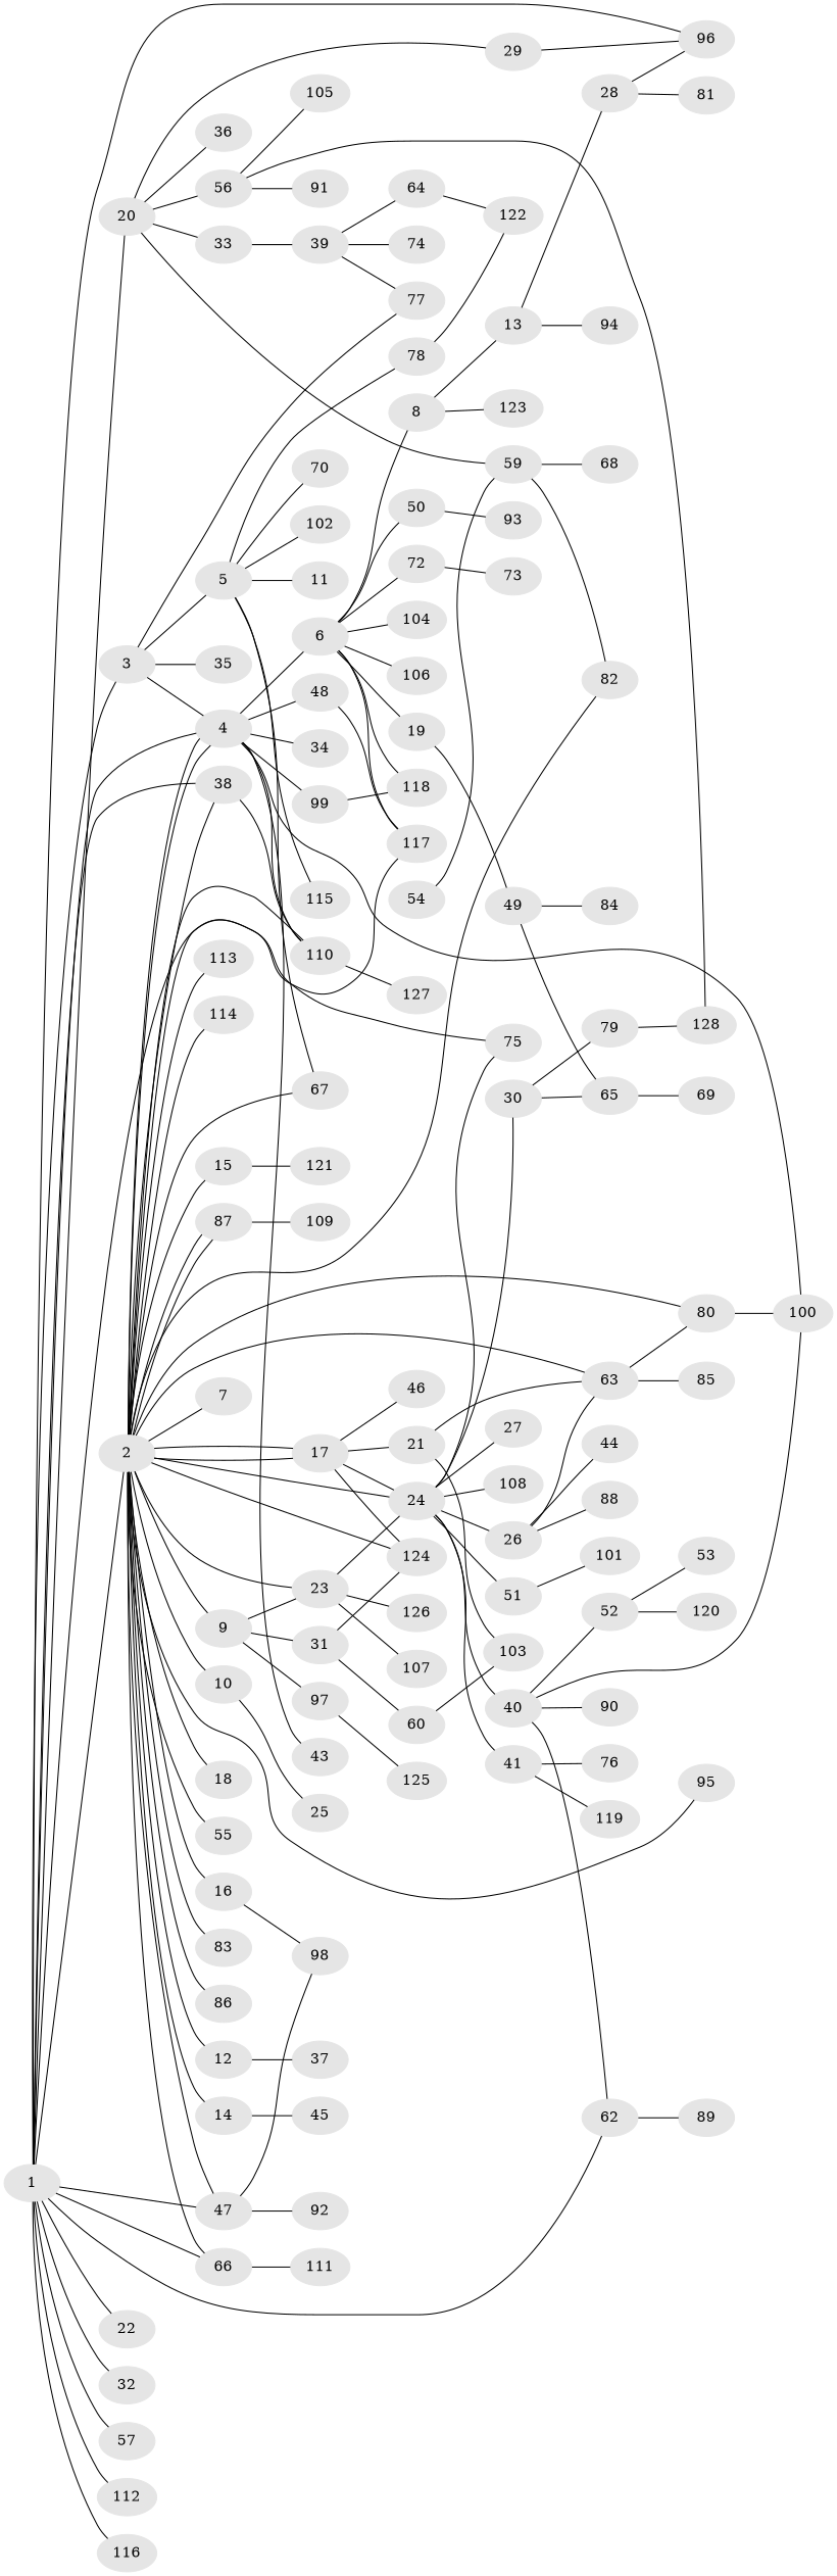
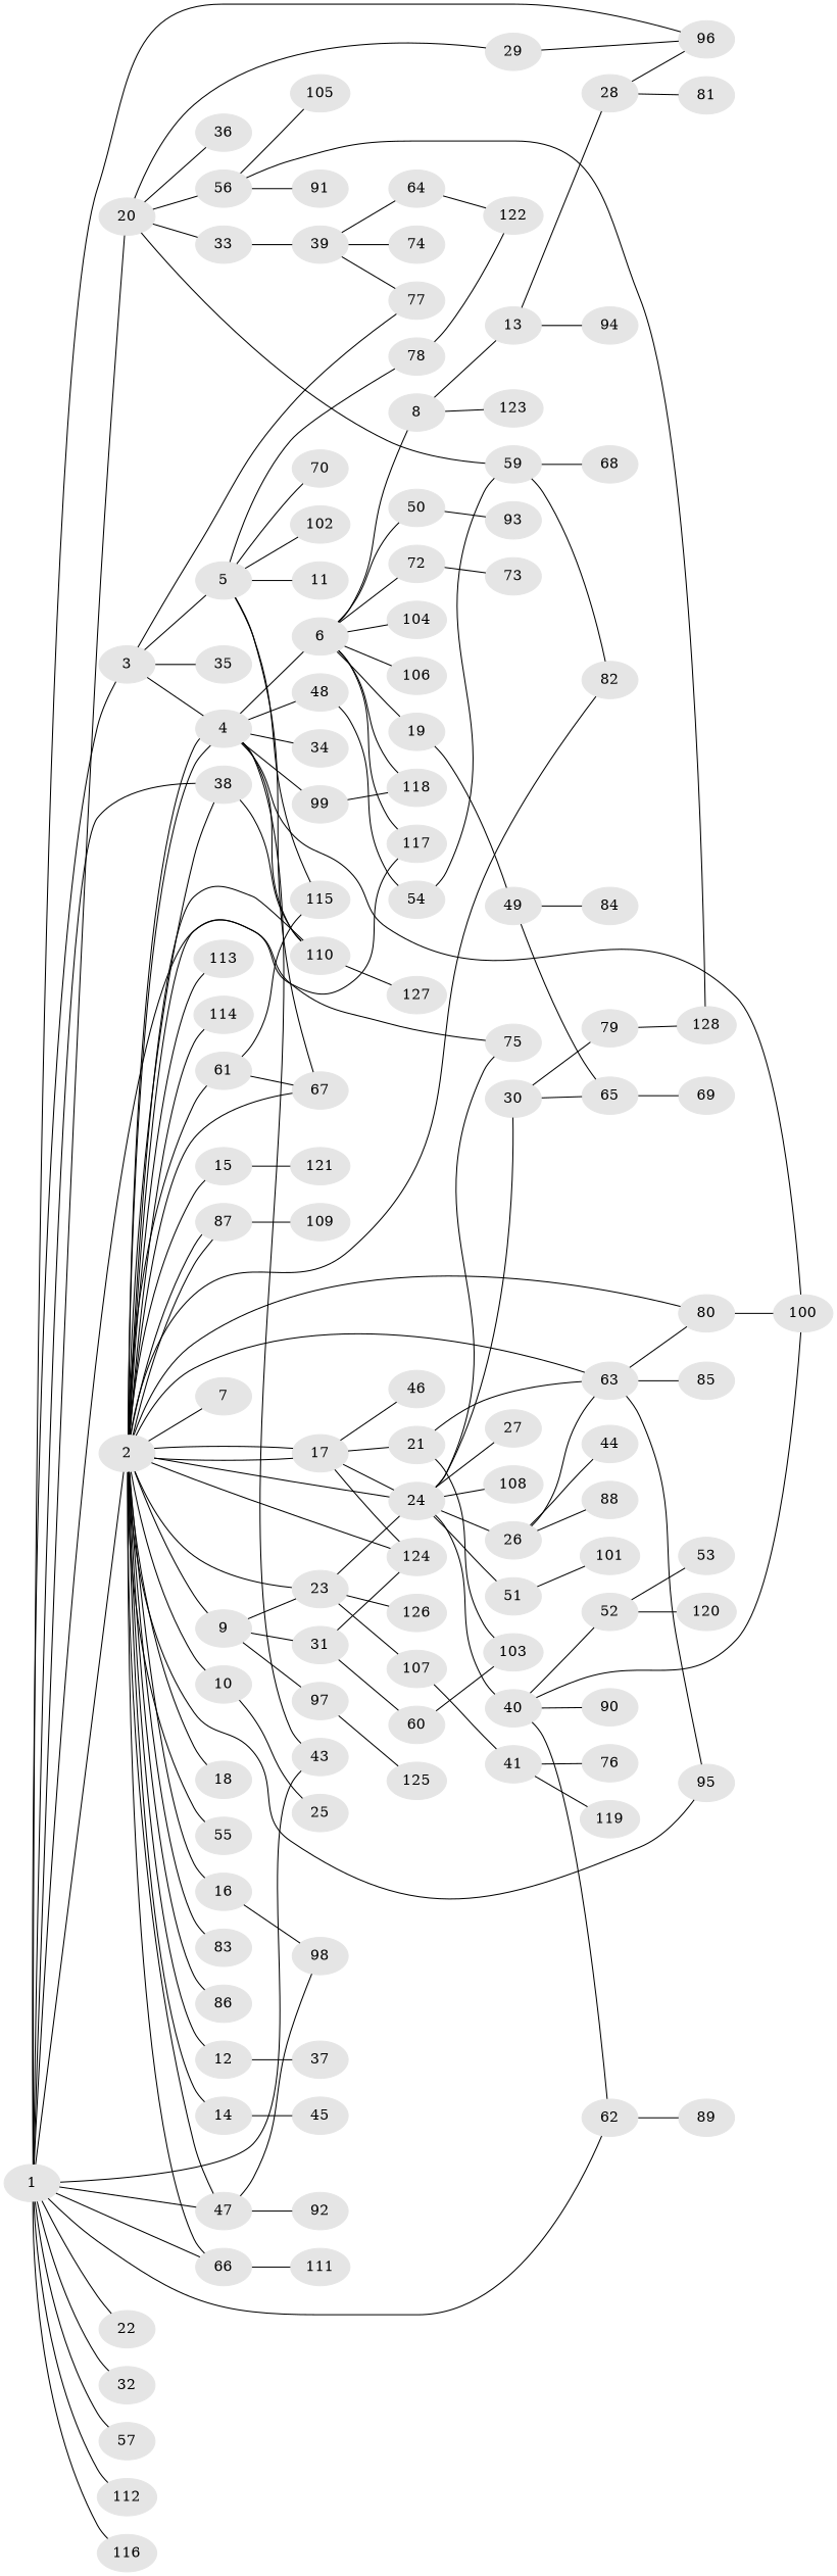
  graph {
    rankdir=LR
    node [color=gray90 style=filled]
    1
    2
    3
    4
    20
    22
    32
    38
    47
    57
    62
    66
    75
    96
    112
    116
    7
    9
    10
    12
    14
    15
    16
    17
    18
    23
    24
    55
+   61
    63
    67
    80
    82
    83
    86
    87
    95
    110
    113
    114
    117
    124
    5
    35
    77
    6
    34
    43
    48
    99
    100
    29
    33
    36
    56
    59
    98
    92
    89
    111
    31
    97
    25
    37
    45
    121
    21
    46
    107
    126
    26
    27
    30
    40
    41
    51
    108
    115
    85
    109
    127
    11
    70
    78
    102
    8
    19
    50
    72
    104
    106
    118
    54
    122
    13
    123
    49
    93
    73
    28
    94
    60
    125
    81
    103
    65
    84
    39
    91
    105
    128
    68
    44
    88
    79
    52
    90
    76
    119
    101
    69
    64
    74
    53
    120
    1 -- 2
    1 -- 3
-   1 -- 4
+   1 -- 43
    1 -- 20
    1 -- 22
    1 -- 32
    1 -- 38
    1 -- 47
    1 -- 57
    1 -- 62
    1 -- 66
    1 -- 75
    1 -- 96
    1 -- 112
    1 -- 116
    2 -- 4
    2 -- 4
    2 -- 38
    2 -- 47
    2 -- 66
    2 -- 7
    2 -- 9
    2 -- 10
    2 -- 12
    2 -- 14
    2 -- 15
    2 -- 16
    2 -- 17
    2 -- 17
    2 -- 18
    2 -- 23
    2 -- 24
    2 -- 55
+   2 -- 61
    2 -- 63
    2 -- 67
    2 -- 80
    2 -- 82
    2 -- 83
    2 -- 86
    2 -- 87
    2 -- 87
    2 -- 95
    2 -- 110
    2 -- 113
    2 -- 114
    2 -- 117
    2 -- 124
    3 -- 4
    3 -- 5
    3 -- 35
    3 -- 77
    4 -- 110
    4 -- 6
    4 -- 34
    4 -- 43
    4 -- 48
    4 -- 99
    4 -- 100
    20 -- 29
    20 -- 33
    20 -- 36
    20 -- 56
    20 -- 59
    38 -- 110
    47 -- 98
    47 -- 92
    62 -- 89
    66 -- 111
    9 -- 23
    9 -- 31
    9 -- 97
    10 -- 25
    12 -- 37
    14 -- 45
    15 -- 121
    16 -- 98
    17 -- 24
    17 -- 124
    17 -- 21
    17 -- 46
    23 -- 24
    23 -- 107
    23 -- 126
    24 -- 75
    24 -- 26
    24 -- 27
    24 -- 30
    24 -- 40
-   24 -- 41
+   107 -- 41
    24 -- 51
    24 -- 108
+   61 -- 67
+   61 -- 115
    63 -- 80
+   63 -- 95
    63 -- 85
    80 -- 100
    87 -- 109
    110 -- 127
    5 -- 67
    5 -- 115
    5 -- 11
    5 -- 70
    5 -- 78
    5 -- 102
    6 -- 117
    6 -- 8
    6 -- 19
    6 -- 50
    6 -- 72
    6 -- 104
    6 -- 106
    6 -- 118
-   48 -- 117
+   48 -- 54
    99 -- 118
    29 -- 96
    33 -- 39
    56 -- 91
    56 -- 105
    56 -- 128
    59 -- 82
    59 -- 68
    31 -- 124
    31 -- 60
    97 -- 125
    21 -- 63
    21 -- 103
    26 -- 63
    26 -- 44
    26 -- 88
    30 -- 65
    30 -- 79
    40 -- 62
    40 -- 100
    40 -- 52
    40 -- 90
    41 -- 76
    41 -- 119
    51 -- 101
    78 -- 122
    8 -- 13
    8 -- 123
    19 -- 49
    50 -- 93
    72 -- 73
    54 -- 59
    13 -- 28
    13 -- 94
    49 -- 65
    49 -- 84
    28 -- 96
    28 -- 81
    60 -- 103
    65 -- 69
    39 -- 77
    39 -- 64
    39 -- 74
    79 -- 128
    52 -- 53
    52 -- 120
    64 -- 122
  }
